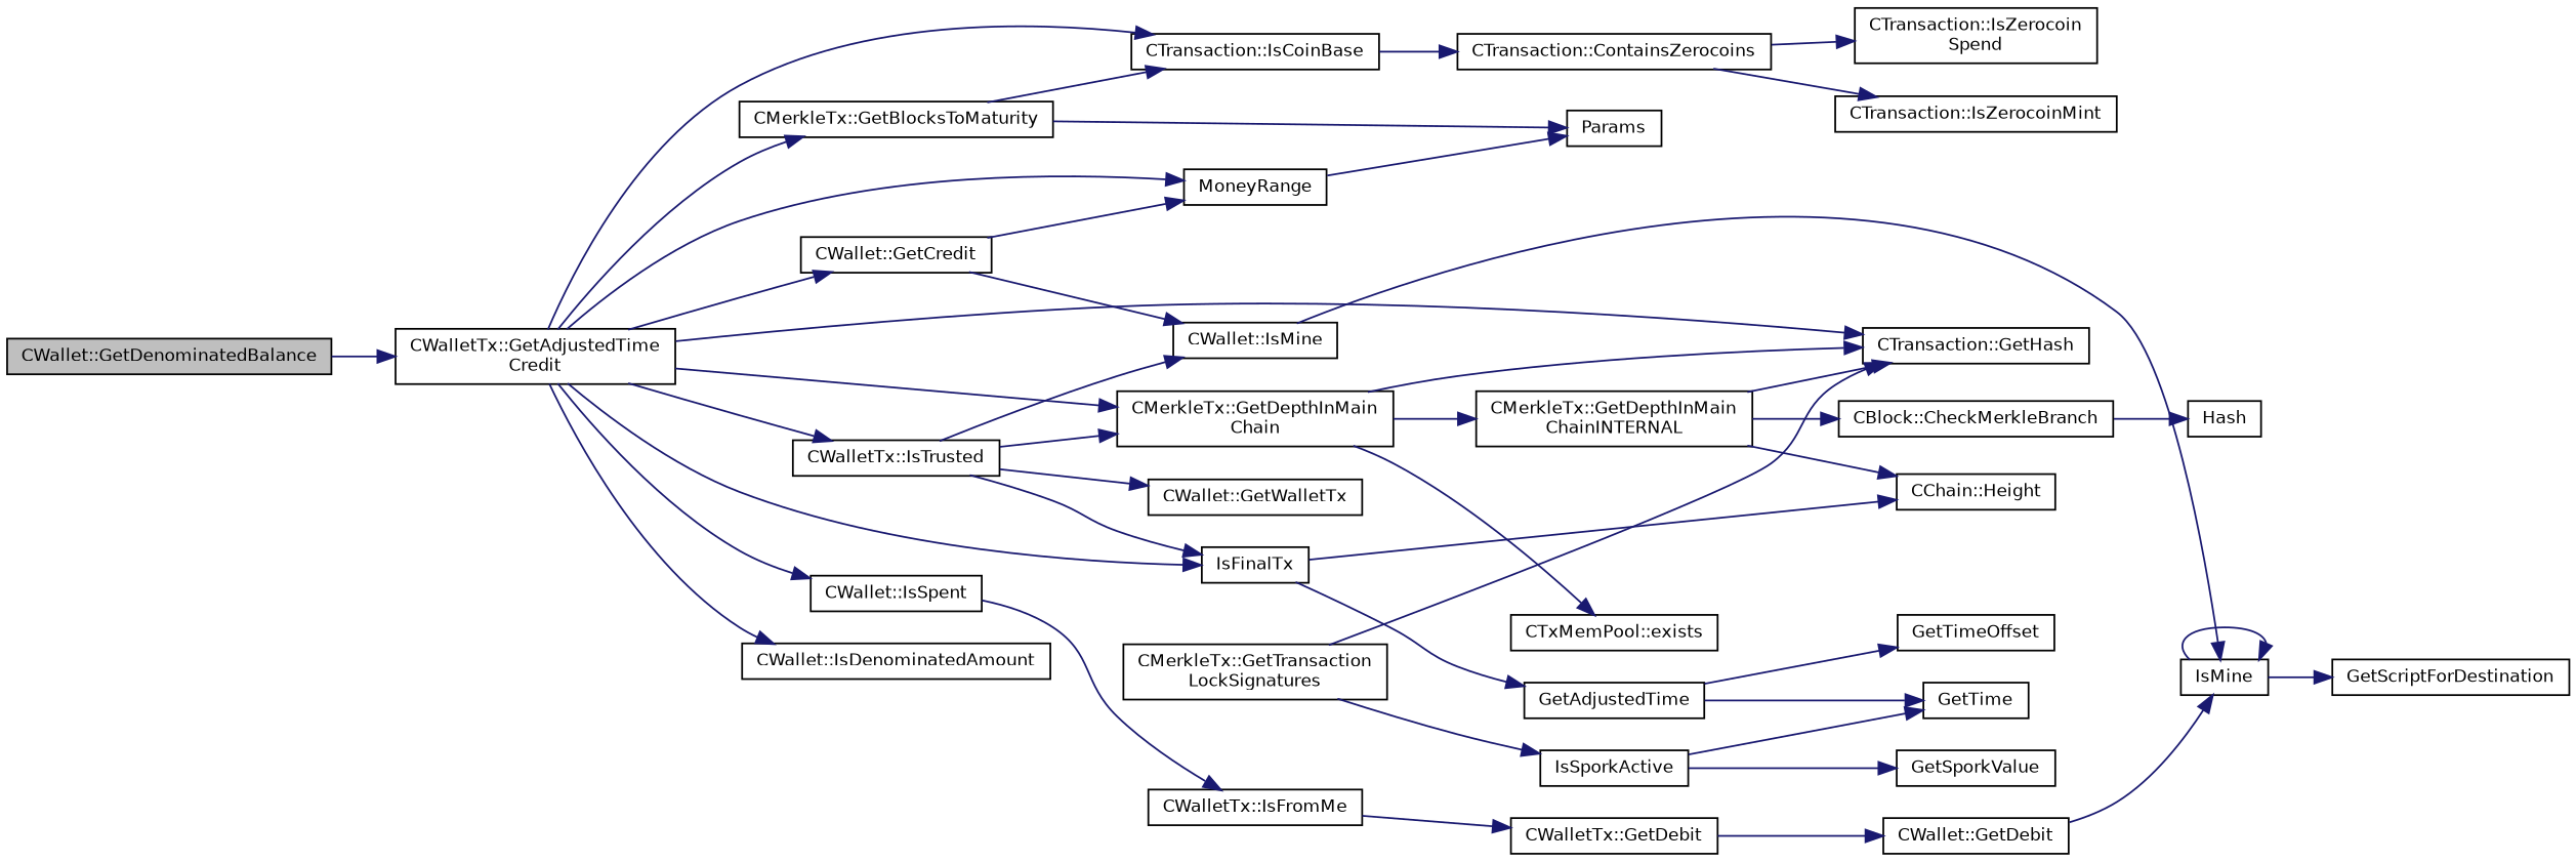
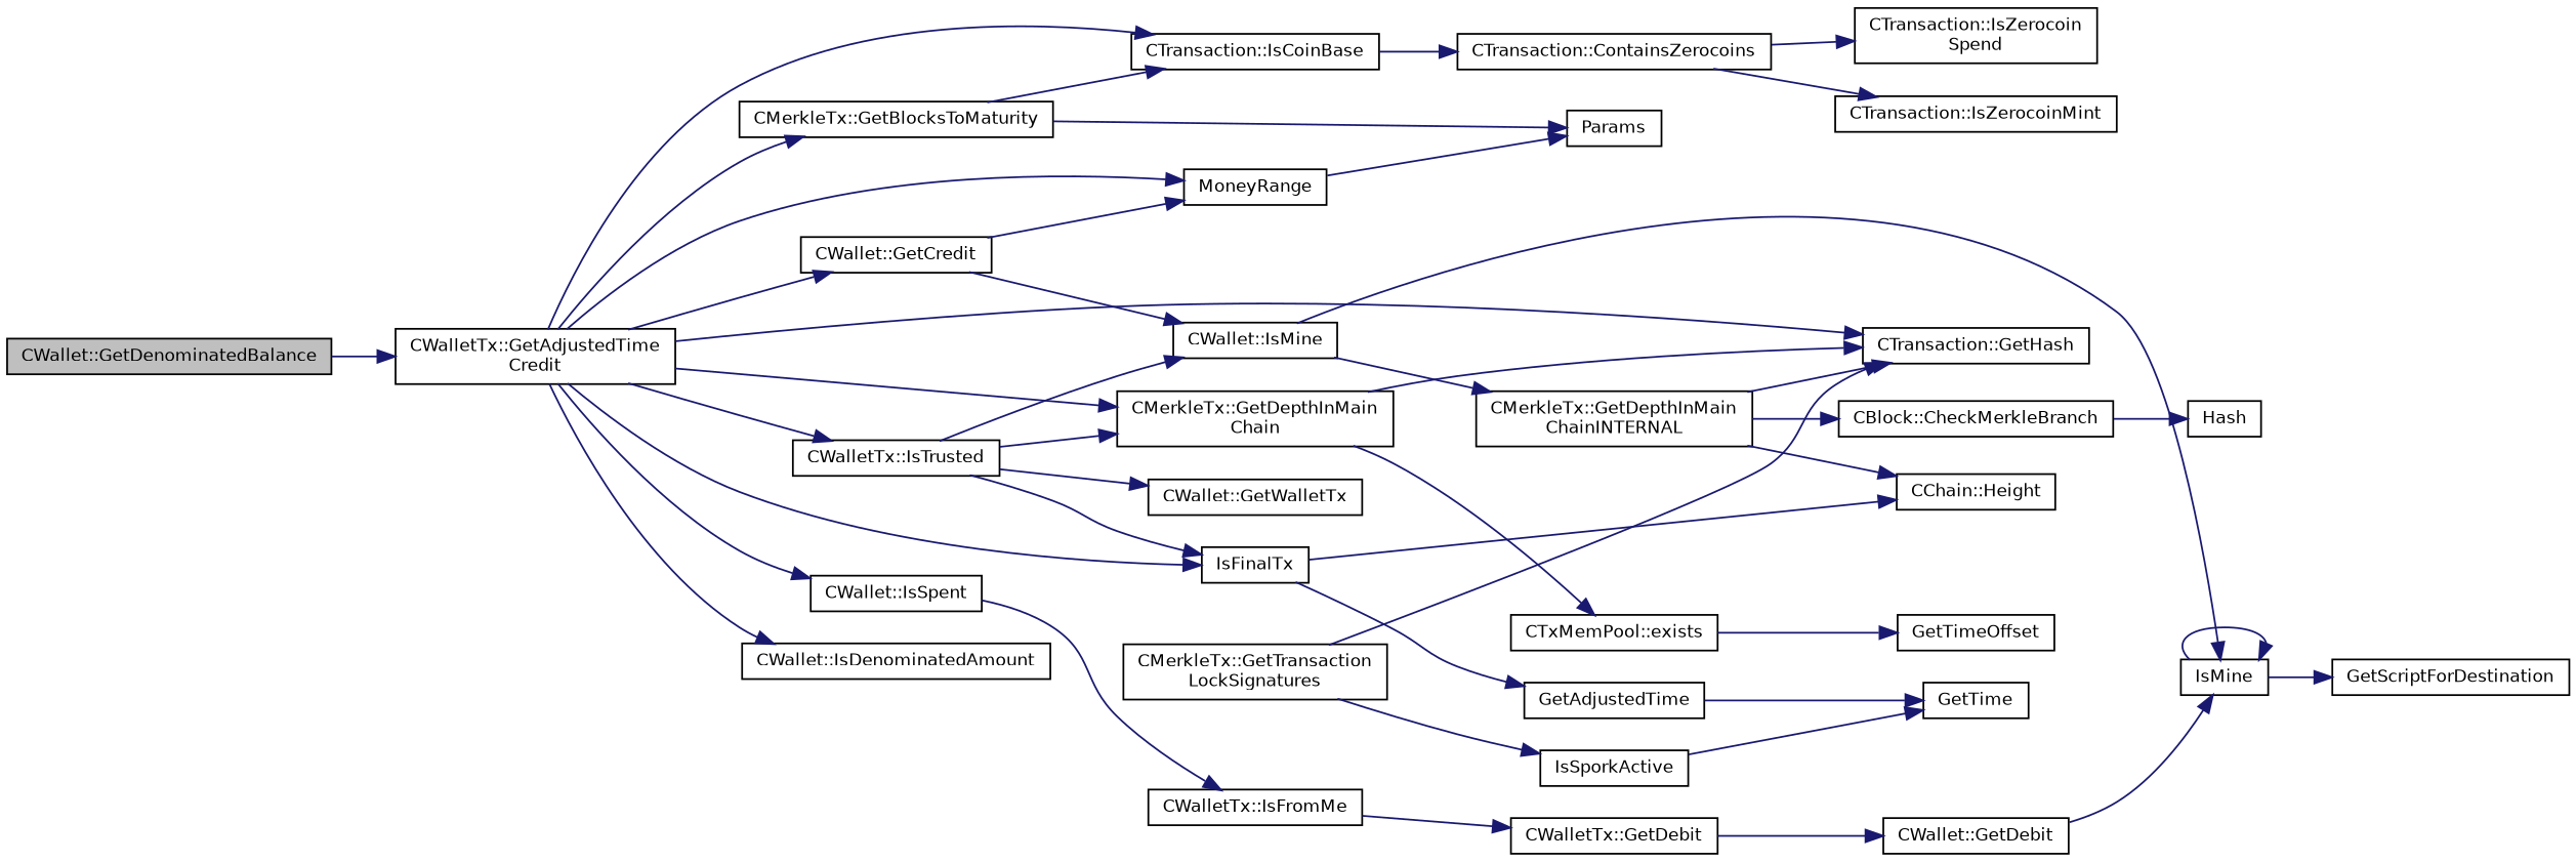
  digraph {
    rankdir=LR
    node [color=black fillcolor=white fontname=Helvetica fontsize=10 shape=record style=filled]
    edge [color=midnightblue fontname=Helvetica fontsize=10 labelfontname=Helvetica labelfontsize=10 style=solid]
    n1 [fillcolor=grey75 fontcolor=black height=0.2 label="CWallet::GetDenominatedBalance" width=0.4]
    n2 [height=0.2 label="CWalletTx::GetAdjustedTime\lCredit" width=0.4]
    n3 [height=0.2 label="CTransaction::IsCoinBase" width=0.4]
    n4 [height=0.2 label="CMerkleTx::GetBlocksToMaturity" width=0.4]
    n5 [height=0.2 label="CMerkleTx::GetDepthInMain\lChain" width=0.4]
    n6 [height=0.2 label="CTransaction::GetHash" width=0.4]
    n7 [height=0.2 label=IsFinalTx width=0.4]
    n8 [height=0.2 label="CWalletTx::IsTrusted" width=0.4]
    n9 [height=0.2 label="CWallet::IsSpent" width=0.4]
    n10 [height=0.2 label="CWallet::IsDenominatedAmount" width=0.4]
    n11 [height=0.2 label="CWallet::GetCredit" width=0.4]
    n12 [height=0.2 label=MoneyRange width=0.4]
    n13 [height=0.2 label="CTransaction::ContainsZerocoins" width=0.4]
    n14 [height=0.2 label=Params width=0.4]
    n15 [height=0.2 label="CMerkleTx::GetDepthInMain\lChainINTERNAL" width=0.4]
    n16 [height=0.2 label="CTxMemPool::exists" width=0.4]
    n17 [height=0.2 label="CChain::Height" width=0.4]
    n18 [height=0.2 label=GetAdjustedTime width=0.4]
    n19 [height=0.2 label="CWallet::GetWalletTx" width=0.4]
    n20 [height=0.2 label="CWallet::IsMine" width=0.4]
    n21 [height=0.2 label="CWalletTx::IsFromMe" width=0.4]
    n22 [height=0.2 label="CTransaction::IsZerocoin\lSpend" width=0.4]
    n23 [height=0.2 label="CTransaction::IsZerocoinMint" width=0.4]
    n24 [height=0.2 label="CBlock::CheckMerkleBranch" width=0.4]
    n25 [height=0.2 label="CMerkleTx::GetTransaction\lLockSignatures" width=0.4]
    n26 [height=0.2 label=IsSporkActive width=0.4]
    n27 [height=0.2 label=Hash width=0.4]
-   n28 [height=0.2 label=GetSporkValue width=0.4]
    n29 [height=0.2 label=GetTime width=0.4]
    n30 [height=0.2 label=GetTimeOffset width=0.4]
    n31 [height=0.2 label="CWalletTx::GetDebit" width=0.4]
    n32 [height=0.2 label=IsMine width=0.4]
    n33 [height=0.2 label="CWallet::GetDebit" width=0.4]
    n34 [height=0.2 label=GetScriptForDestination width=0.4]
    n1 -> n2
    n2 -> n3
    n2 -> n4
    n2 -> n5
    n2 -> n6
    n2 -> n7
    n2 -> n8
    n2 -> n9
    n2 -> n10
    n2 -> n11
    n2 -> n12
    n3 -> n13
    n4 -> n3
    n4 -> n14
    n5 -> n6
-   n5 -> n15
+   n20 -> n15
    n5 -> n16
    n7 -> n17
    n7 -> n18
    n8 -> n5
    n8 -> n7
    n8 -> n19
    n8 -> n20
    n9 -> n21
    n11 -> n12
    n11 -> n20
    n12 -> n14
    n13 -> n22
    n13 -> n23
    n15 -> n6
    n15 -> n17
    n15 -> n24
    n18 -> n29
-   n18 -> n30
+   n16 -> n30
    n20 -> n32
    n21 -> n31
    n24 -> n27
    n25 -> n6
    n25 -> n26
-   n26 -> n28
    n26 -> n29
    n31 -> n33
    n32 -> n32
    n32 -> n34
    n33 -> n32
  }
